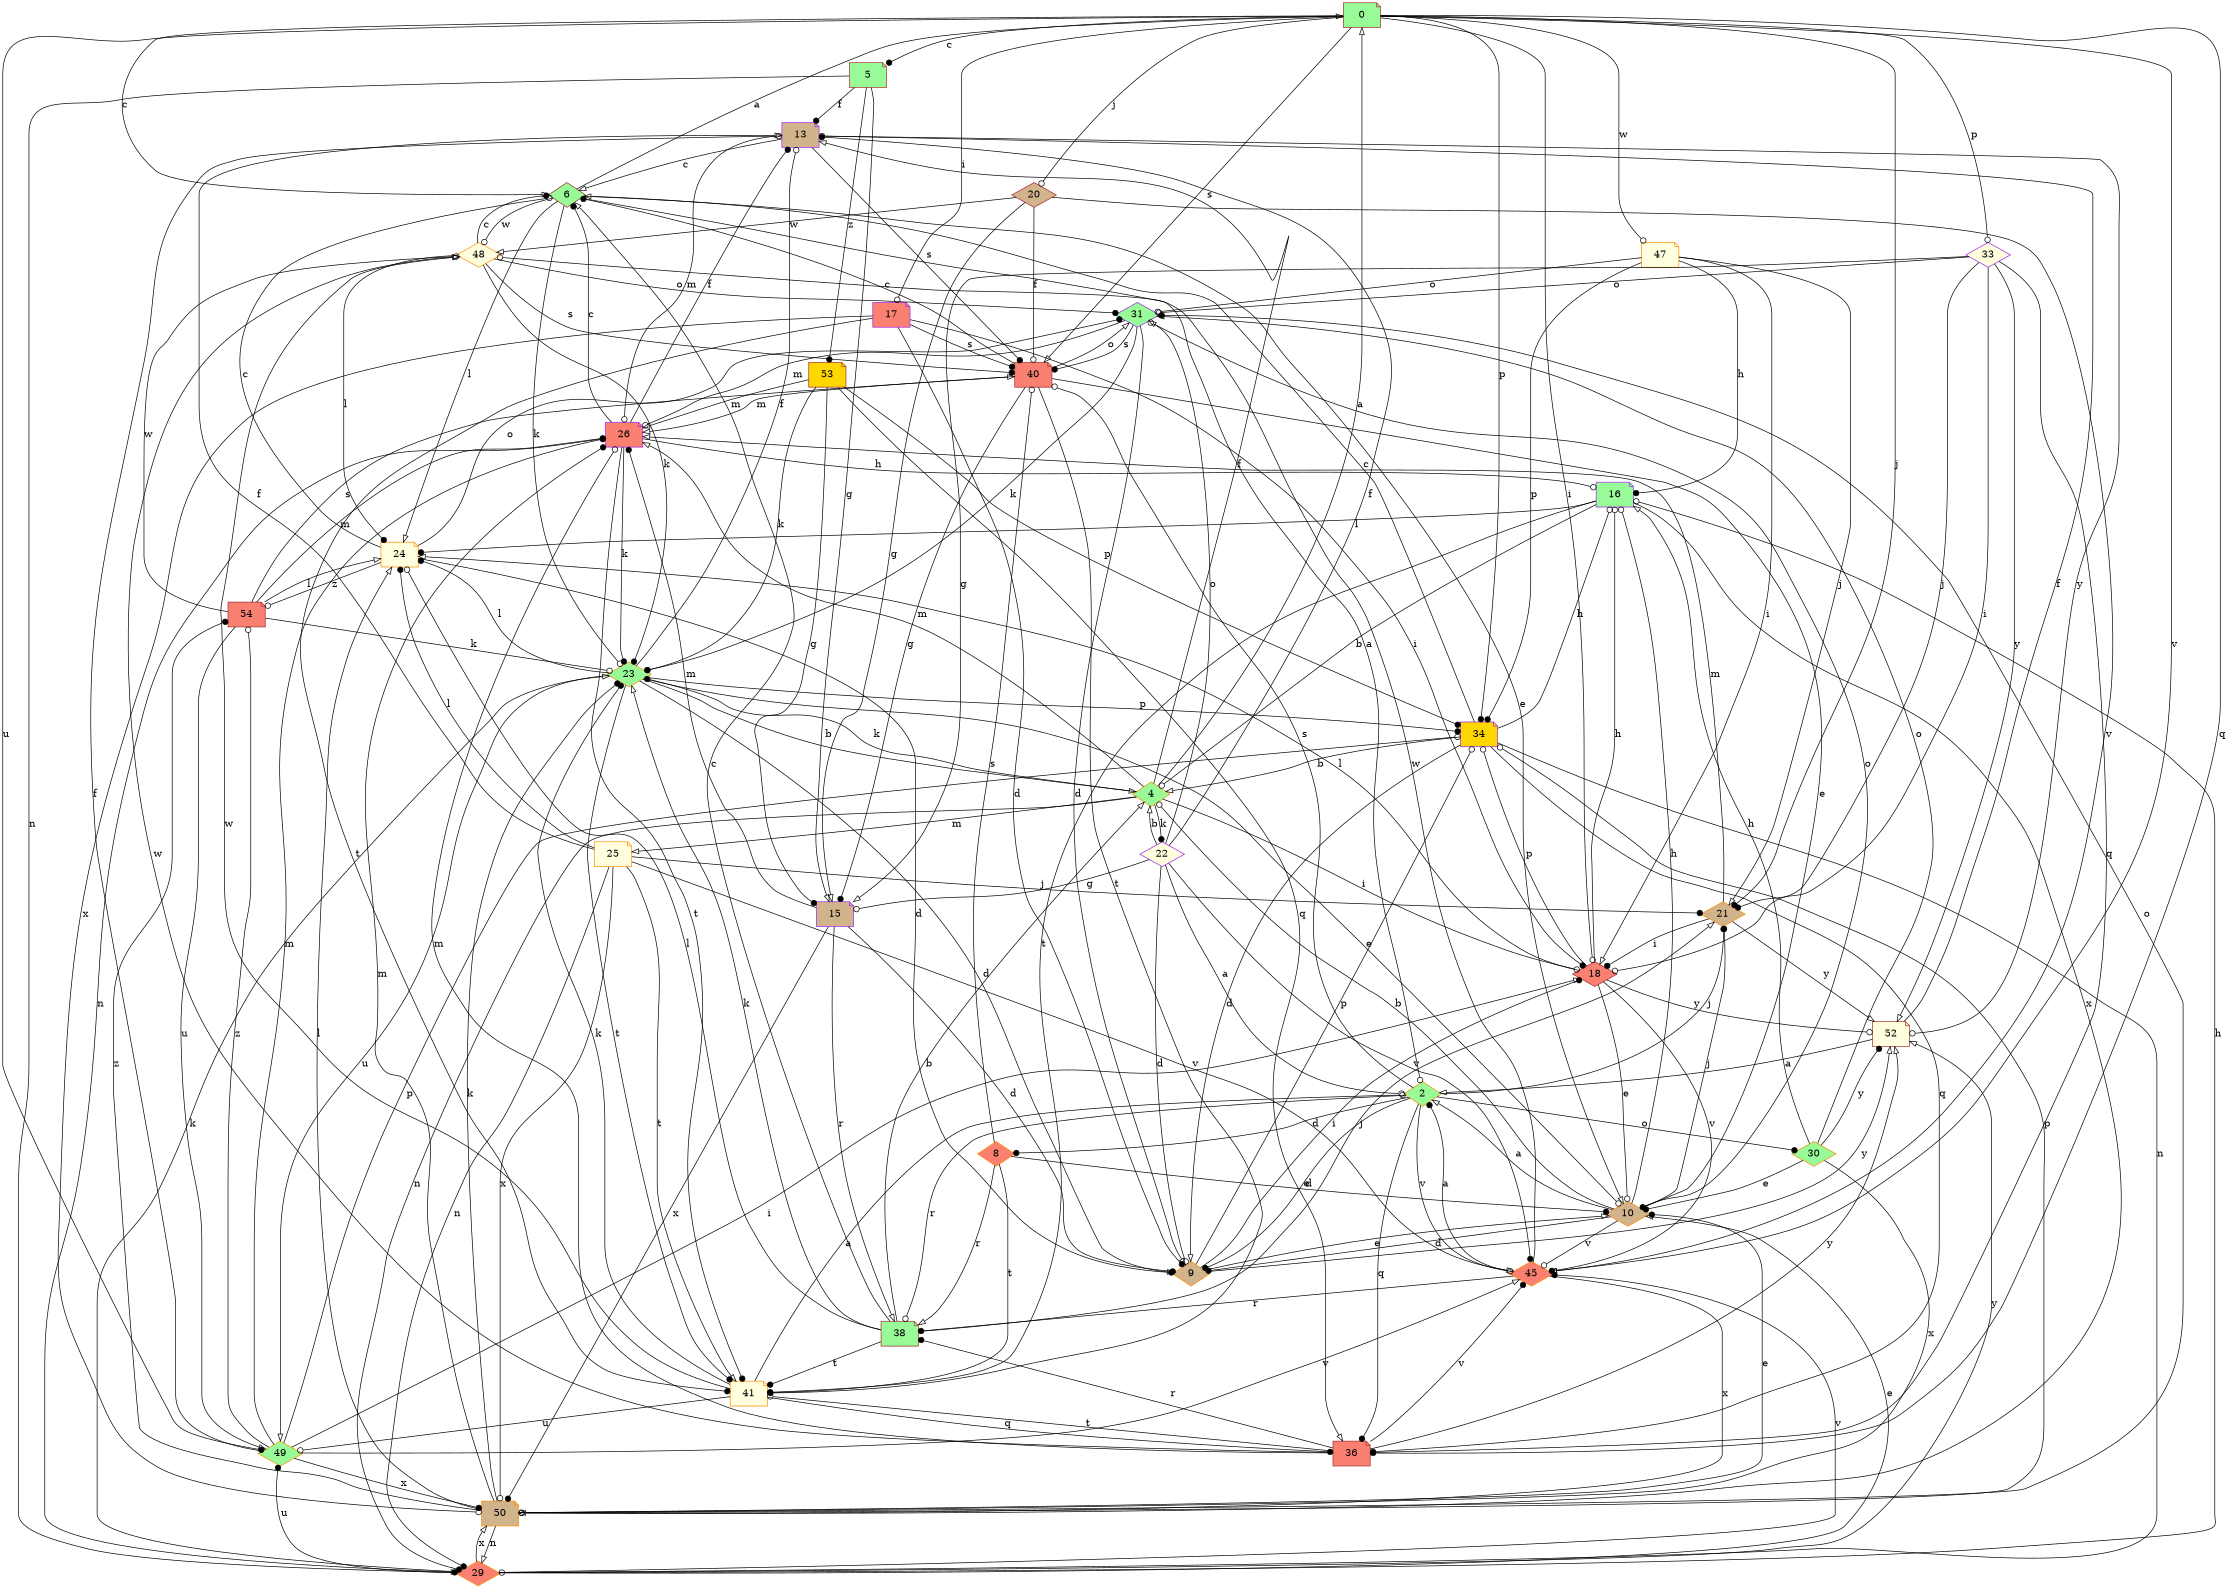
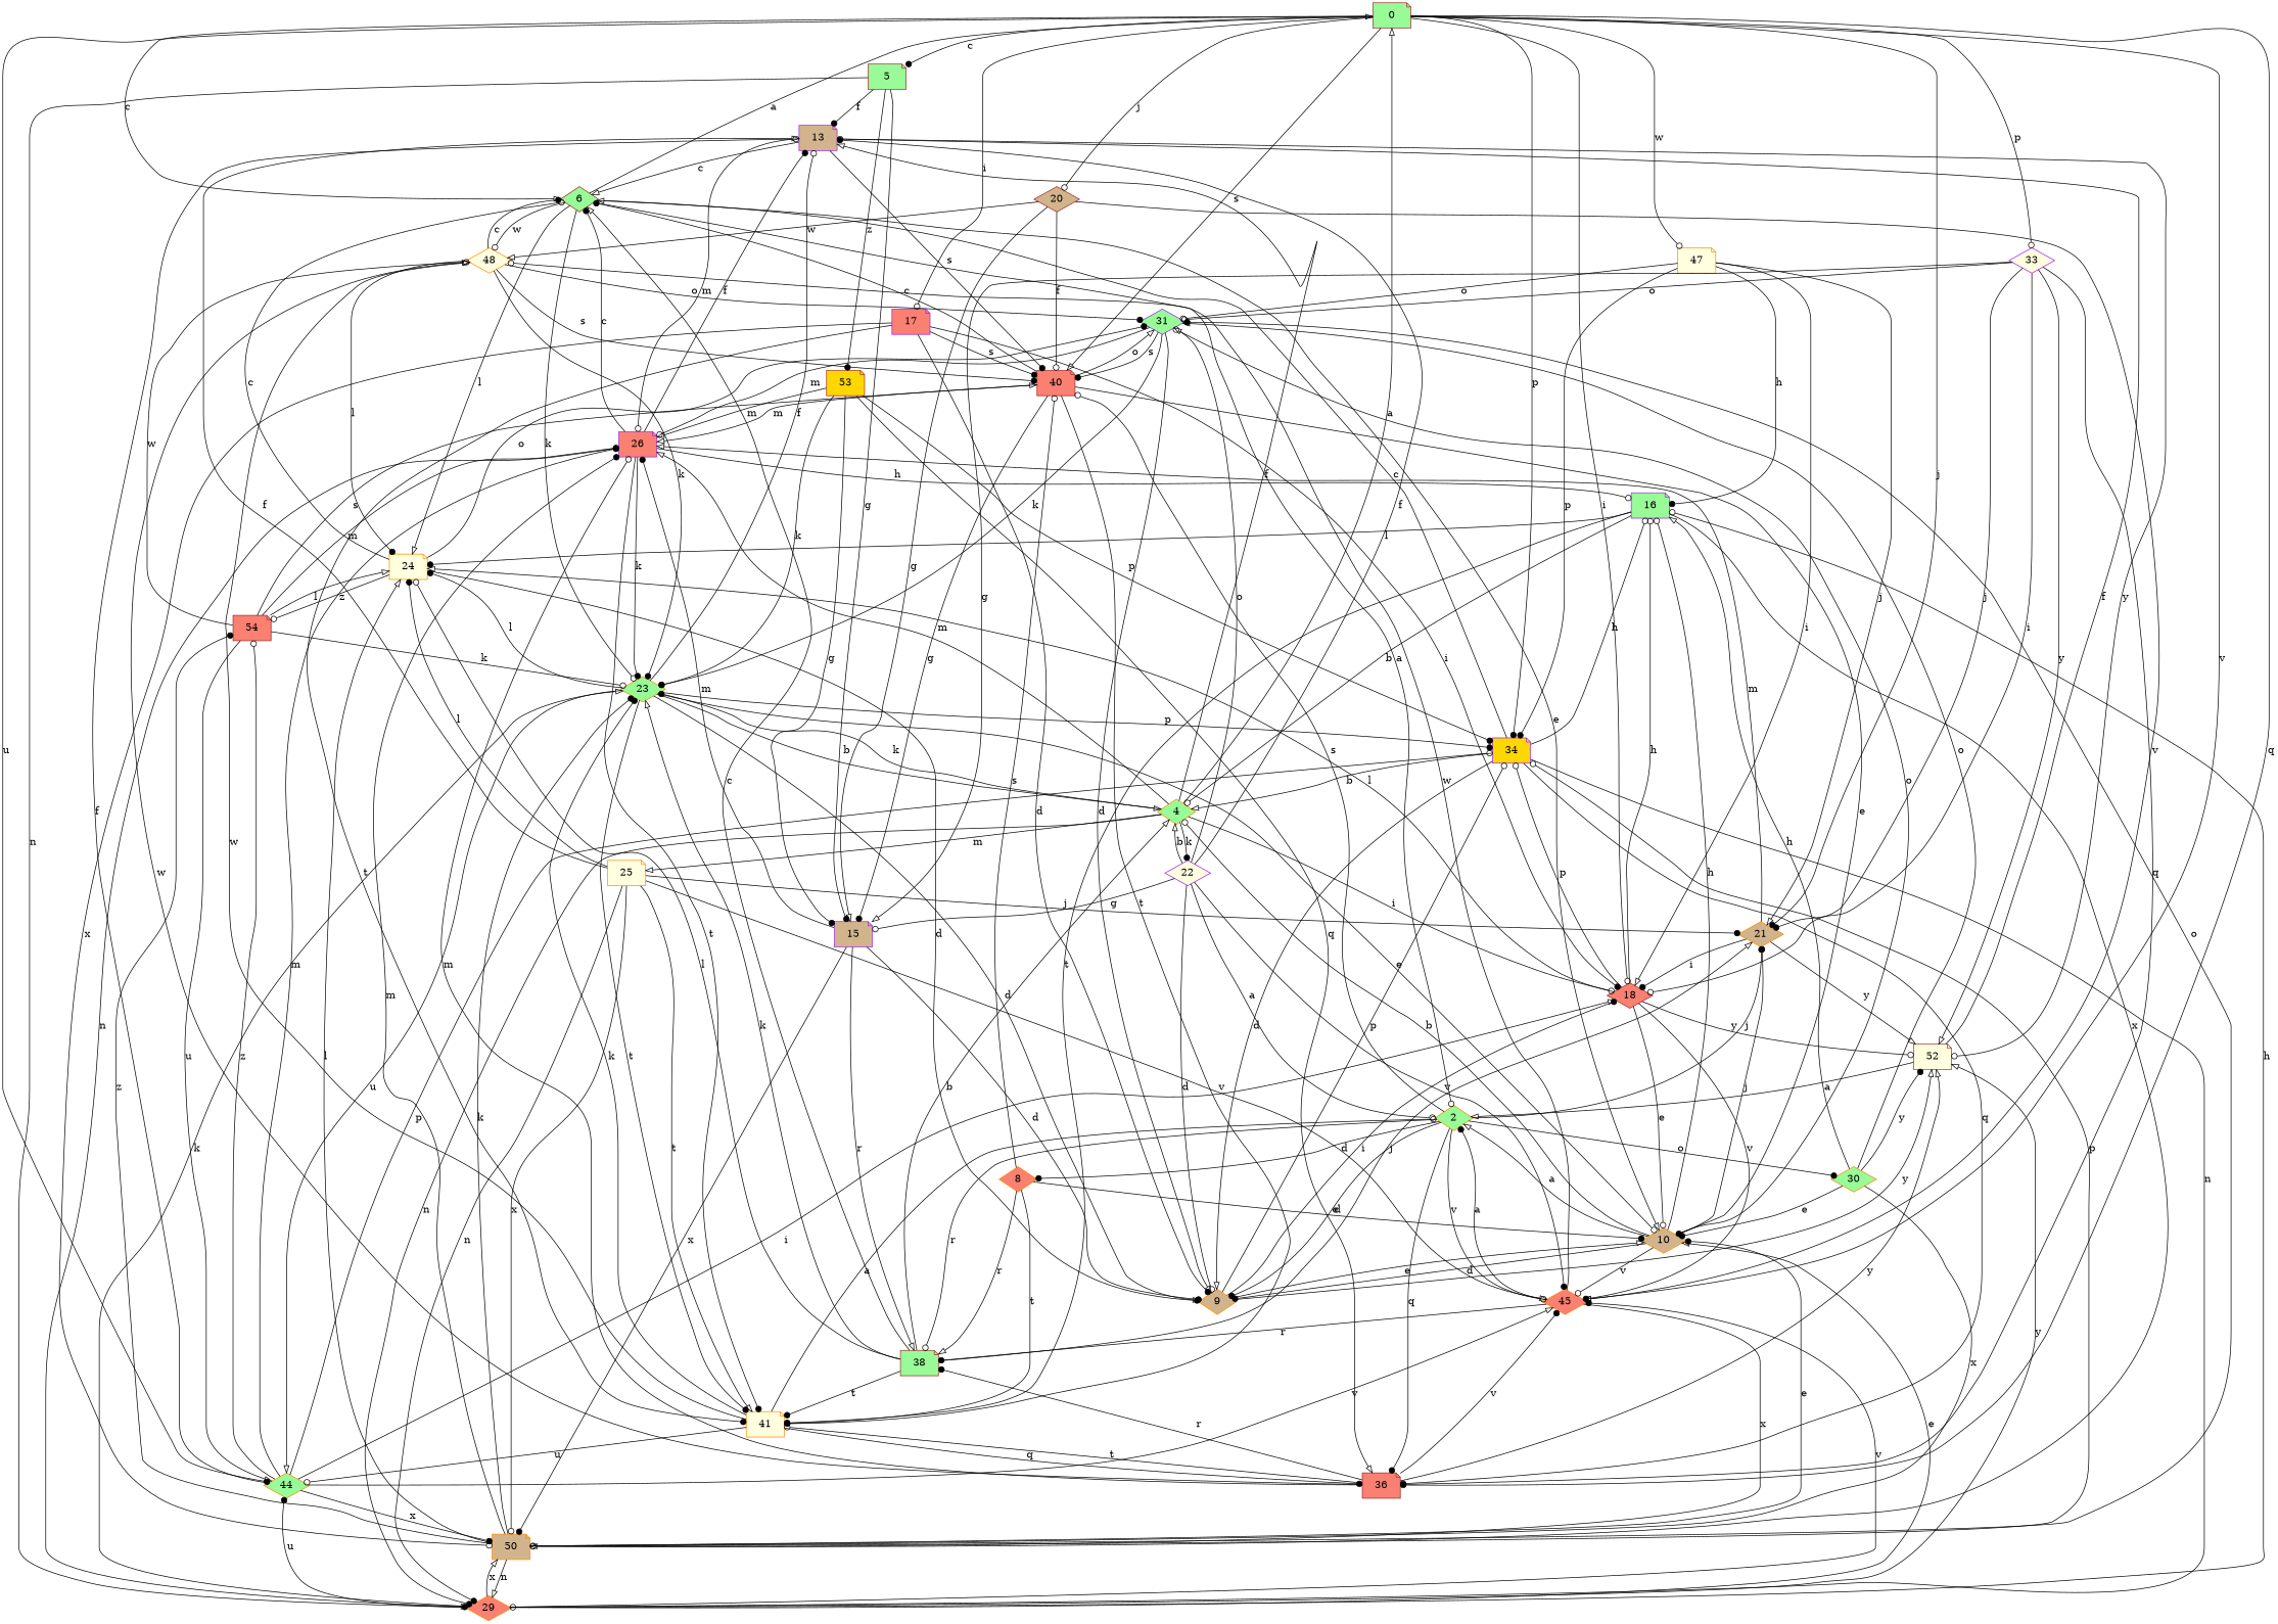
  strict digraph {
    node [color=darkorange fillcolor=palegreen shape=note style=filled]
    edge [arrowhead=dot]
    0 [color=brown]
    5 [color=brown]
    6 [color=brown shape=diamond]
    17 [color=purple fillcolor=salmon]
    18 [color=brown fillcolor=salmon shape=diamond]
    20 [color=brown fillcolor=tan shape=diamond]
    21 [fillcolor=tan shape=diamond]
    33 [color=purple fillcolor=lightyellow shape=diamond]
    34 [color=purple fillcolor=gold]
    36 [color=brown fillcolor=salmon]
    40 [color=brown fillcolor=salmon]
-   44 [shape=diamond label=49]
+   44 [shape=diamond]
    45 [fillcolor=salmon shape=diamond]
    47 [fillcolor=lightyellow]
    13 [color=purple fillcolor=tan]
    29 [fillcolor=salmon shape=diamond]
    15 [color=purple fillcolor=tan]
    53 [color=brown fillcolor=gold]
    2 [shape=diamond]
    23 [shape=diamond]
    10 [fillcolor=tan shape=diamond]
    24 [fillcolor=lightyellow]
    48 [fillcolor=lightyellow shape=diamond]
    9 [fillcolor=tan shape=diamond]
    41 [fillcolor=lightyellow]
    50 [fillcolor=tan]
    52 [color=brown fillcolor=lightyellow]
    16 [color=purple]
    26 [color=purple fillcolor=salmon]
    31 [color=purple shape=diamond]
    4 [shape=diamond]
    38 [color=brown]
    54 [color=brown fillcolor=salmon]
    8 [fillcolor=salmon shape=diamond]
    30 [shape=diamond]
    22 [color=purple fillcolor=lightyellow shape=diamond]
    25 [fillcolor=lightyellow]
    0 -> 5 [label=c]
    0 -> 6 [arrowhead=onormal label=c]
    0 -> 17 [arrowhead=odot label=i]
    0 -> 18 [arrowhead=odot label=i]
    0 -> 20 [arrowhead=odot label=j]
    0 -> 21 [label=j]
    0 -> 33 [arrowhead=odot label=p]
    0 -> 34 [label=p]
    0 -> 36 [arrowhead=odot label=q]
    0 -> 40 [arrowhead=onormal label=s]
    0 -> 44 [label=u]
    0 -> 45 [arrowhead=onormal label=v]
    0 -> 47 [arrowhead=odot label=w]
    5 -> 13 [label=f]
    5 -> 29 [label=n]
-   5 -> 15 [arrowhead=onormal label=g]
+   5 -> 15 [label=g]
    5 -> 53 [label=z]
    6 -> 0 [arrowhead=onormal label=a]
    6 -> 2 [arrowhead=odot label=a]
    6 -> 23 [arrowhead=odot label=k]
    6 -> 10 [arrowhead=onormal label=e]
    6 -> 24 [arrowhead=onormal label=l]
    6 -> 48 [arrowhead=odot label=w]
    17 -> 18 [label=i]
    17 -> 40 [label=s]
    17 -> 9 [label=d]
    17 -> 41 [label=t]
    17 -> 50 [arrowhead=odot label=x]
    18 -> 34 [arrowhead=odot label=p]
    18 -> 45 [label=v]
    18 -> 10 [arrowhead=odot label=e]
    18 -> 24 [arrowhead=onormal label=l]
    18 -> 52 [arrowhead=odot label=y]
    18 -> 16 [arrowhead=odot label=h]
    20 -> 40 [arrowhead=odot label=f]
    20 -> 45 [arrowhead=onormal label=v]
    20 -> 15 [arrowhead=onormal label=g]
    20 -> 48 [arrowhead=onormal label=w]
    21 -> 18 [label=i]
    21 -> 52 [arrowhead=onormal label=y]
    21 -> 26 [arrowhead=onormal label=m]
    33 -> 18 [arrowhead=odot label=i]
    33 -> 21 [label=j]
    33 -> 36 [label=q]
    33 -> 15 [arrowhead=onormal label=g]
    33 -> 52 [arrowhead=onormal label=y]
    33 -> 31 [arrowhead=odot label=o]
    34 -> 6 [arrowhead=onormal label=c]
    34 -> 36 [arrowhead=odot label=q]
    34 -> 29 [arrowhead=odot label=n]
    34 -> 9 [arrowhead=onormal label=d]
    34 -> 16 [arrowhead=odot label=h]
    34 -> 4 [arrowhead=onormal label=b]
    36 -> 45 [label=v]
    36 -> 48 [arrowhead=onormal label=w]
    36 -> 41 [arrowhead=odot label=t]
    36 -> 52 [arrowhead=onormal label=y]
    36 -> 26 [arrowhead=odot label=m]
    36 -> 38 [label=r]
    40 -> 6 [label=c]
    40 -> 15 [label=g]
    40 -> 10 [label=e]
    40 -> 41 [arrowhead=odot label=t]
    40 -> 26 [arrowhead=onormal label=m]
    40 -> 31 [arrowhead=onormal label=o]
    44 -> 18 [arrowhead=onormal label=i]
    44 -> 34 [arrowhead=odot label=p]
    44 -> 45 [arrowhead=onormal label=v]
    44 -> 13 [arrowhead=odot label=f]
    44 -> 50 [label=x]
    44 -> 26 [label=m]
    44 -> 54 [arrowhead=odot label=z]
    45 -> 2 [label=a]
    45 -> 48 [arrowhead=odot label=w]
    45 -> 50 [arrowhead=onormal label=x]
    45 -> 38 [label=r]
    47 -> 18 [arrowhead=onormal label=i]
    47 -> 21 [arrowhead=onormal label=j]
    47 -> 34 [label=p]
    47 -> 16 [label=h]
    47 -> 31 [arrowhead=odot label=o]
    13 -> 6 [arrowhead=onormal label=c]
    13 -> 40 [label=s]
    13 -> 52 [arrowhead=odot label=y]
    13 -> 26 [arrowhead=odot label=m]
    29 -> 44 [label=u]
    29 -> 45 [label=v]
    29 -> 23 [arrowhead=onormal label=k]
    29 -> 10 [arrowhead=onormal label=e]
    29 -> 50 [arrowhead=onormal label=x]
    29 -> 52 [arrowhead=onormal label=y]
    29 -> 16 [arrowhead=odot label=h]
    15 -> 9 [label=d]
    15 -> 50 [label=x]
    15 -> 26 [label=m]
    15 -> 38 [arrowhead=onormal label=r]
    53 -> 34 [label=p]
    53 -> 36 [arrowhead=onormal label=q]
    53 -> 15 [label=g]
    53 -> 23 [label=k]
    53 -> 26 [arrowhead=onormal label=m]
    2 -> 21 [label=j]
    2 -> 36 [label=q]
    2 -> 40 [arrowhead=odot label=s]
    2 -> 45 [arrowhead=odot label=v]
    2 -> 9 [label=d]
    2 -> 38 [arrowhead=odot label=r]
    2 -> 8 [label=d]
    2 -> 30 [label=o]
    23 -> 34 [label=p]
    23 -> 44 [arrowhead=onormal label=u]
    23 -> 13 [arrowhead=odot label=f]
    23 -> 10 [arrowhead=odot label=e]
    23 -> 24 [label=l]
    23 -> 9 [arrowhead=onormal label=d]
    23 -> 41 [label=t]
    23 -> 4 [arrowhead=onormal label=b]
    10 -> 21 [label=j]
    10 -> 45 [arrowhead=odot label=v]
    10 -> 2 [arrowhead=onormal label=a]
    10 -> 9 [label=d]
    10 -> 16 [arrowhead=odot label=h]
    10 -> 31 [arrowhead=odot label=o]
    10 -> 4 [arrowhead=odot label=b]
    24 -> 6 [arrowhead=odot label=c]
    24 -> 9 [label=d]
    24 -> 31 [label=o]
    24 -> 54 [arrowhead=odot label=z]
    48 -> 6 [label=c]
    48 -> 40 [label=s]
    48 -> 23 [label=k]
    48 -> 24 [label=l]
    48 -> 31 [label=o]
    9 -> 18 [label=i]
    9 -> 34 [arrowhead=odot label=p]
    9 -> 10 [arrowhead=onormal label=e]
    9 -> 52 [arrowhead=onormal label=y]
    41 -> 36 [label=q]
    41 -> 44 [arrowhead=odot label=u]
    41 -> 2 [arrowhead=odot label=a]
    41 -> 23 [label=k]
    41 -> 48 [arrowhead=onormal label=w]
    50 -> 34 [arrowhead=odot label=p]
    50 -> 29 [arrowhead=onormal label=n]
    50 -> 23 [label=k]
    50 -> 10 [label=e]
    50 -> 24 [arrowhead=onormal label=l]
    50 -> 26 [label=m]
    50 -> 31 [label=o]
    50 -> 54 [label=z]
    52 -> 13 [arrowhead=odot label=f]
    52 -> 2 [arrowhead=onormal label=a]
    16 -> 24 [label=l]
    16 -> 41 [label=t]
    16 -> 50 [arrowhead=odot label=x]
    16 -> 4 [arrowhead=odot label=b]
    26 -> 6 [label=c]
    26 -> 13 [label=f]
    26 -> 29 [arrowhead=onormal label=n]
    26 -> 23 [label=k]
    26 -> 41 [label=t]
    26 -> 16 [arrowhead=odot label=h]
    31 -> 40 [label=s]
    31 -> 23 [arrowhead=odot label=k]
    31 -> 9 [arrowhead=onormal label=d]
    31 -> 26 [arrowhead=odot label=m]
    4 -> 0 [arrowhead=onormal label=a]
    4 -> 18 [arrowhead=odot label=i]
    4 -> 13 [arrowhead=onormal label=f]
    4 -> 29 [label=n]
    4 -> 23 [label=k]
    4 -> 26 [arrowhead=onormal label=m]
    4 -> 22 [label=k]
    4 -> 25 [arrowhead=onormal label=m]
    38 -> 6 [arrowhead=onormal label=c]
    38 -> 21 [arrowhead=onormal label=j]
    38 -> 23 [arrowhead=onormal label=k]
    38 -> 24 [arrowhead=odot label=l]
    38 -> 41 [label=t]
    38 -> 4 [arrowhead=onormal label=b]
    54 -> 40 [arrowhead=onormal label=s]
    54 -> 44 [arrowhead=onormal label=u]
    54 -> 23 [arrowhead=odot label=k]
    54 -> 24 [arrowhead=onormal label=l]
    54 -> 48 [arrowhead=odot label=w]
    54 -> 26 [label=m]
    8 -> 40 [arrowhead=odot label=s]
    8 -> 10 [label=e]
    8 -> 41 [label=t]
    8 -> 38 [arrowhead=onormal label=r]
    30 -> 10 [label=e]
    30 -> 50 [arrowhead=odot label=x]
    30 -> 52 [label=y]
    30 -> 16 [arrowhead=onormal label=h]
    30 -> 31 [arrowhead=onormal label=o]
    22 -> 45 [label=v]
    22 -> 13 [label=f]
    22 -> 15 [arrowhead=odot label=g]
    22 -> 2 [arrowhead=odot label=a]
    22 -> 9 [arrowhead=odot label=d]
    22 -> 31 [arrowhead=onormal label=o]
    22 -> 4 [arrowhead=onormal label=b]
    25 -> 21 [label=j]
    25 -> 45 [arrowhead=onormal label=v]
    25 -> 13 [arrowhead=onormal label=f]
    25 -> 29 [label=n]
    25 -> 24 [label=l]
    25 -> 41 [arrowhead=onormal label=t]
    25 -> 50 [arrowhead=odot label=x]
  }
